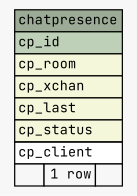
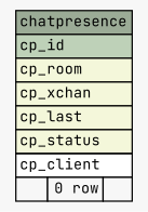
  digraph {
    bgcolor="#f7f7f7"
    fontname="JetBrains Mono"
    fontsize=11
    nodesep=0.18
    rankdir=RL
    ranksep=0.46
-   n1 [fontname="JetBrains Mono" fontsize=11 label=<     <TABLE BORDER="0" CELLBORDER="1" CELLSPACING="0" BGCOLOR="#ffffff">       <TR><TD COLSPAN="3" BGCOLOR="#9bab96" ALIGN="CENTER">chatpresence</TD></TR>       <TR><TD PORT="cp_id" COLSPAN="3" BGCOLOR="#bed1b8" ALIGN="LEFT">cp_id</TD></TR>       <TR><TD PORT="cp_room" COLSPAN="3" BGCOLOR="#f4f7da" ALIGN="LEFT">cp_room</TD></TR>       <TR><TD PORT="cp_xchan" COLSPAN="3" BGCOLOR="#f4f7da" ALIGN="LEFT">cp_xchan</TD></TR>       <TR><TD PORT="cp_last" COLSPAN="3" BGCOLOR="#f4f7da" ALIGN="LEFT">cp_last</TD></TR>       <TR><TD PORT="cp_status" COLSPAN="3" BGCOLOR="#f4f7da" ALIGN="LEFT">cp_status</TD></TR>       <TR><TD PORT="cp_client" COLSPAN="3" ALIGN="LEFT">cp_client</TD></TR>       <TR><TD ALIGN="LEFT" BGCOLOR="#f7f7f7">  </TD><TD ALIGN="RIGHT" BGCOLOR="#f7f7f7">1 row</TD><TD ALIGN="RIGHT" BGCOLOR="#f7f7f7">  </TD></TR>     </TABLE>> shape=plaintext]
+   n1 [fontname="JetBrains Mono" fontsize=11 label=<     <TABLE BORDER="0" CELLBORDER="1" CELLSPACING="0" BGCOLOR="#ffffff">       <TR><TD COLSPAN="3" BGCOLOR="#9bab96" ALIGN="CENTER">chatpresence</TD></TR>       <TR><TD PORT="cp_id" COLSPAN="3" BGCOLOR="#bed1b8" ALIGN="LEFT">cp_id</TD></TR>       <TR><TD PORT="cp_room" COLSPAN="3" BGCOLOR="#f4f7da" ALIGN="LEFT">cp_room</TD></TR>       <TR><TD PORT="cp_xchan" COLSPAN="3" BGCOLOR="#f4f7da" ALIGN="LEFT">cp_xchan</TD></TR>       <TR><TD PORT="cp_last" COLSPAN="3" BGCOLOR="#f4f7da" ALIGN="LEFT">cp_last</TD></TR>       <TR><TD PORT="cp_status" COLSPAN="3" BGCOLOR="#f4f7da" ALIGN="LEFT">cp_status</TD></TR>       <TR><TD PORT="cp_client" COLSPAN="3" ALIGN="LEFT">cp_client</TD></TR>       <TR><TD ALIGN="LEFT" BGCOLOR="#f7f7f7">  </TD><TD ALIGN="RIGHT" BGCOLOR="#f7f7f7">0 row</TD><TD ALIGN="RIGHT" BGCOLOR="#f7f7f7">  </TD></TR>     </TABLE>> shape=plaintext]
  }
